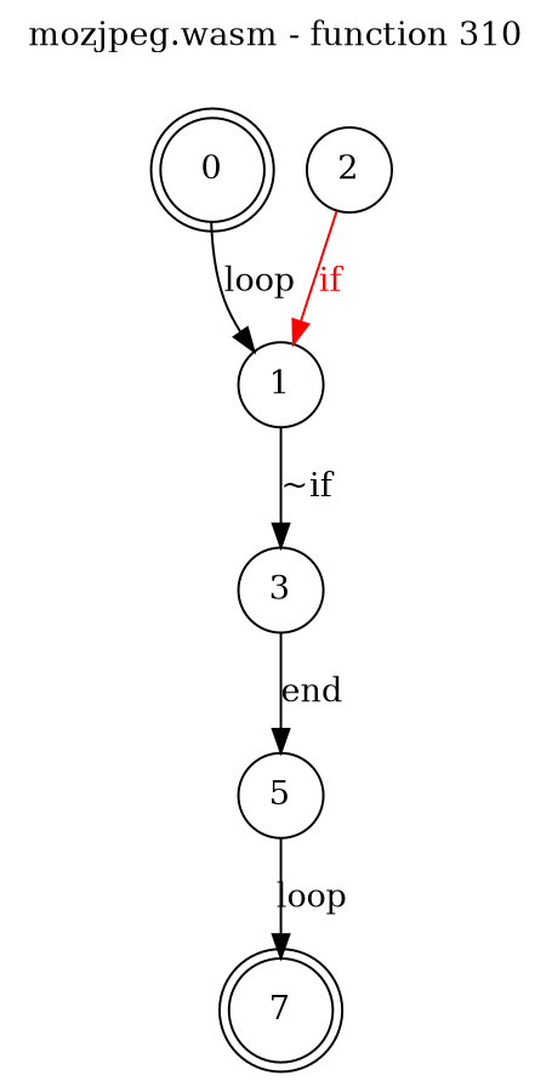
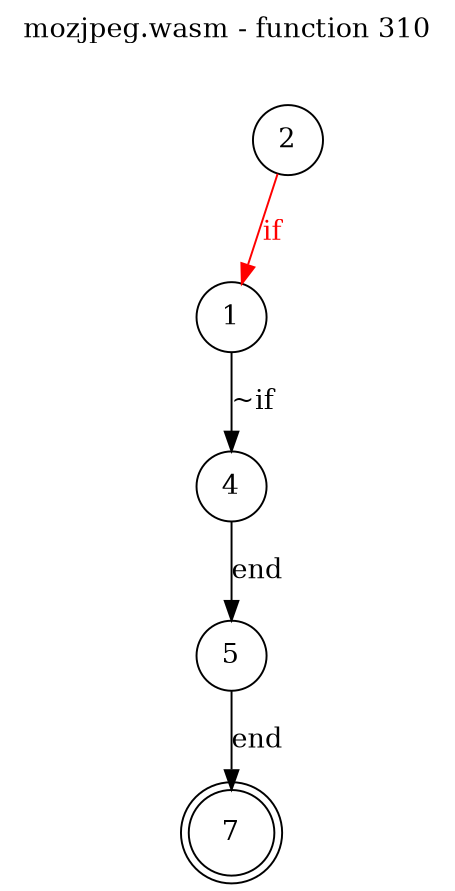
  digraph {
    label="mozjpeg.wasm - function 310"
    labelfontcolor=black
    labelfontname=Helvetica
    labelfontsize=16
    labelloc=t
    node [shape=circle]
-   0 [shape=doublecircle]
    1
-   4 [label=3]
+   4
    n4 [label=7 shape=doublecircle]
    2
    5
-   0 -> 1 [label=loop]
    1 -> 4 [label="~if"]
    4 -> 5 [label=end]
    2 -> 1 [color=red fontcolor=red label=if]
-   5 -> n4 [label=loop]
+   5 -> n4 [label=end]
  }
